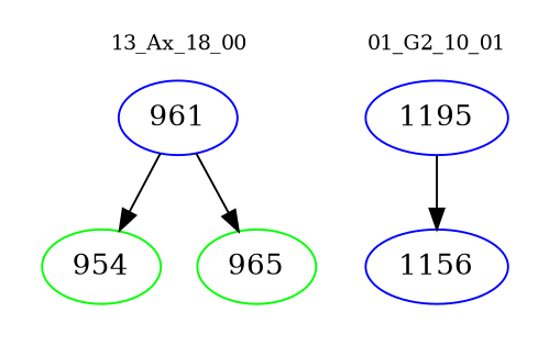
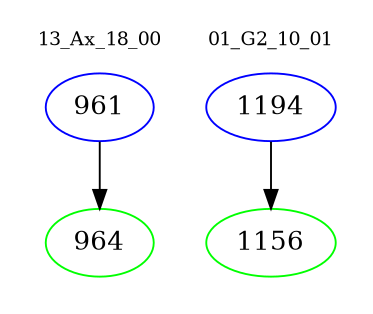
  digraph {
    node [color=green]
    edge [color=black]
    n1 [color=blue label=961]
-   n2 [label=954]
-   n3 [label=965]
-   n4 [color=blue label=1195]
-   n5 [color=blue label=1156]
+   n3 [label=964]
+   n4 [color=blue label=1194]
+   n5 [label=1156]
    subgraph cluster_1 {
      color=white
      fontsize=10
      label="13_Ax_18_00"
      n1
-     n2
      n3
    }
    subgraph cluster_2 {
      color=white
      fontsize=10
      label="01_G2_10_01"
      n4
      n5
    }
-   n1 -> n2
    n1 -> n3
    n4 -> n5
  }
